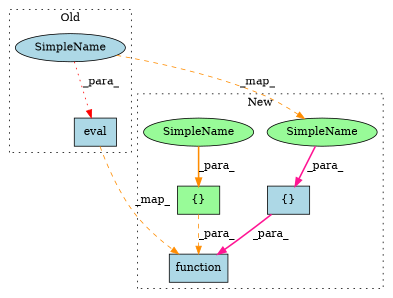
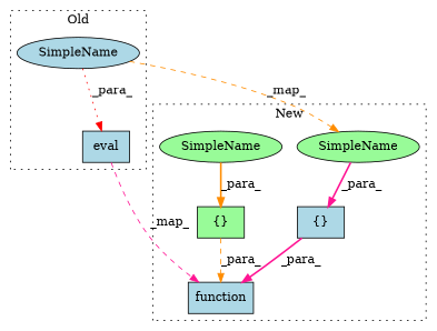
  digraph {
    node [a=42 l="10,-10" shape=box style=filled fillcolor=lightblue]
    edge [color=darkorange style=dashed]
    n1 [a=32 l="5,-7" label=eval s="29255,29260"]
    n2 [label=SimpleName s="29260,29270" shape=ellipse]
    n3 [a=32 l="9,-24" label=function s="29360,29382"]
    n4 [a=4 l="1,-1" label="{}" s="29391,29392"]
    n5 [label=SimpleName s="29392,29402" shape=ellipse fillcolor=palegreen]
    n6 [a=4 l="1,-1" label="{}" s="29378,29379" fillcolor=palegreen]
    n7 [l=0 label=SimpleName s=29379 shape=ellipse fillcolor=palegreen]
    subgraph cluster_1 {
      label=Old
      style=dotted
      n1
      n2
    }
    subgraph cluster_2 {
      label=New
      style=dotted
      n3
      n4
      n5
      n6
      n7
    }
-   n1 -> n3 [label=_map_]
+   n1 -> n3 [label=_map_ color=deeppink]
    n2 -> n1 [label=_para_ color=red style=dotted]
    n2 -> n5 [label=_map_]
    n4 -> n3 [label=_para_ color=deeppink style=bold]
    n5 -> n4 [label=_para_ color=deeppink style=bold]
    n6 -> n3 [label=_para_]
    n7 -> n6 [label=_para_ style=bold]
  }
